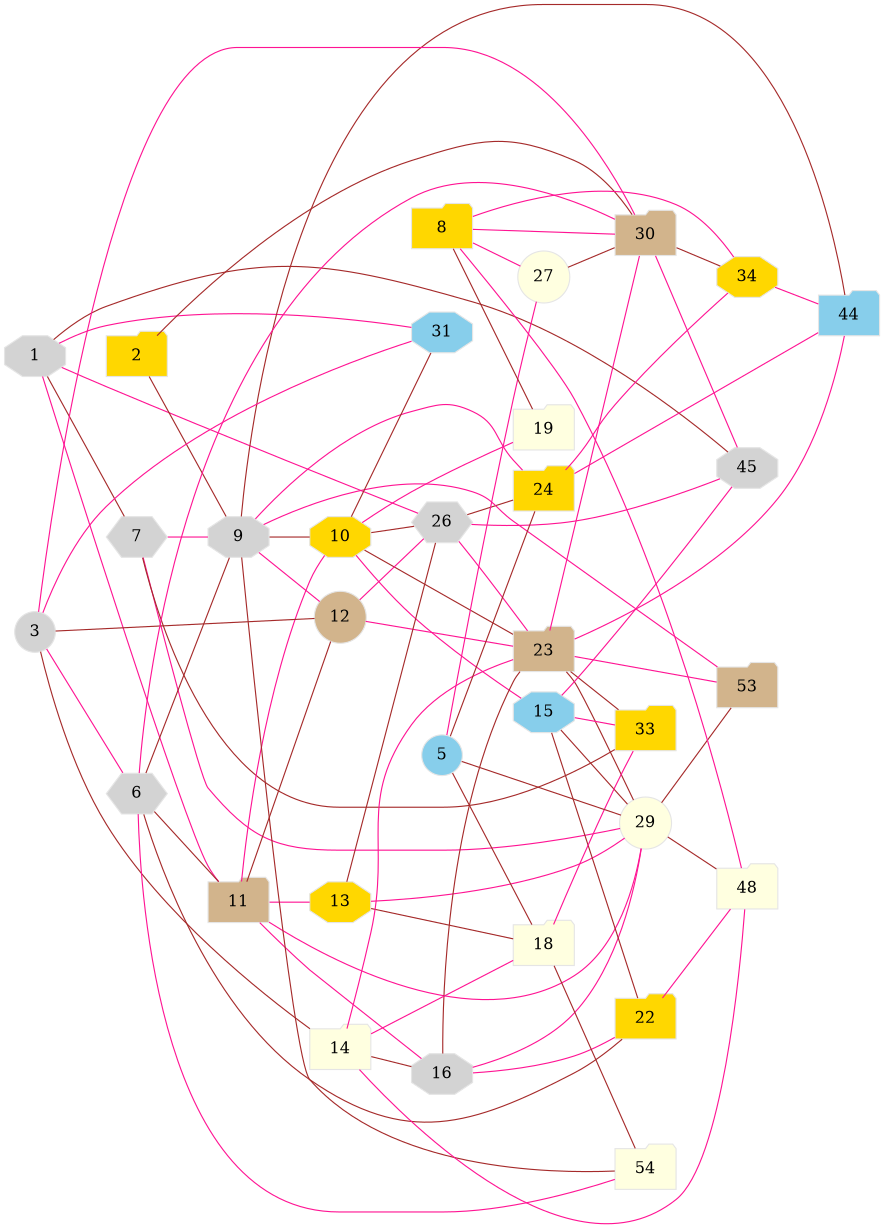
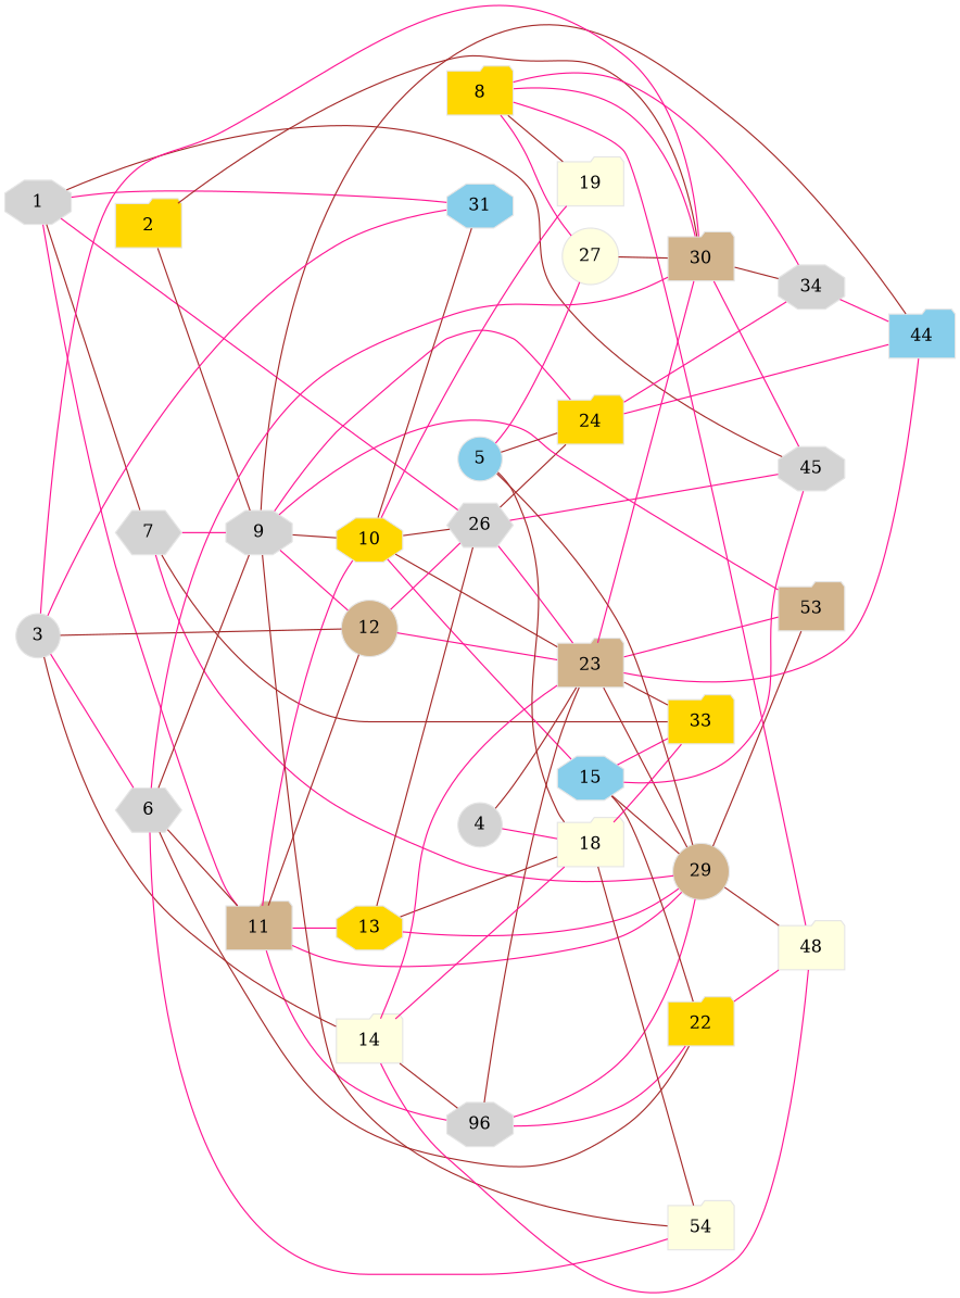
  graph {
    rankdir=LR
    node [color=gray90 fillcolor=lightgrey shape=folder style=filled]
    edge [color=deeppink]
    1 [shape=octagon super="+41"]
    7 [shape=hexagon]
    11 [fillcolor=tan super="+25"]
    n4 [label=26 shape=hexagon super="+35"]
    31 [fillcolor=skyblue shape=octagon]
    45 [shape=octagon super="+47"]
    9 [shape=octagon super="+52"]
-   29 [fillcolor=lightyellow shape=circle super="+42"]
+   29 [fillcolor=tan shape=circle super="+42"]
    33 [fillcolor=gold super="+51"]
    10 [fillcolor=gold shape=octagon super="+40"]
    12 [fillcolor=tan shape=circle super="+50"]
    13 [fillcolor=gold shape=octagon super="+17"]
-   16 [shape=octagon super="+38"]
+   16 [shape=octagon super="+38" label=96]
    23 [fillcolor=tan super="+36"]
    24 [fillcolor=gold super="+46"]
    54 [fillcolor=lightyellow]
    44 [fillcolor=skyblue]
    53 [fillcolor=tan]
    2 [fillcolor=gold]
    30 [fillcolor=tan]
-   34 [fillcolor=gold shape=octagon]
+   34 [shape=octagon]
    3 [shape=circle super="+37"]
    6 [shape=hexagon super="+32"]
    14 [fillcolor=lightyellow]
    22 [fillcolor=gold super="+28"]
    19 [fillcolor=lightyellow]
    15 [fillcolor=skyblue shape=octagon super="+39"]
    18 [fillcolor=lightyellow super="+20"]
    48 [fillcolor=lightyellow super="+49"]
+   4 [shape=circle]
    5 [fillcolor=skyblue shape=circle super="+26"]
    27 [fillcolor=lightyellow shape=circle]
    8 [fillcolor=gold super="+43"]
    1 -- 7 [color=brown]
    1 -- 11
    1 -- n4
    1 -- 31
    1 -- 45 [color=brown weight=2]
    7 -- 9
    7 -- 29
    7 -- 33 [color=brown]
    11 -- 29
    11 -- 10
    11 -- 12 [color=brown]
    11 -- 13
    11 -- 16
    n4 -- 45
    n4 -- 23
    n4 -- 24 [color=brown weight=2]
    9 -- 10 [color=brown]
    9 -- 12
    9 -- 24
    9 -- 54 [color=brown]
    9 -- 44 [color=brown]
    9 -- 53
    29 -- 53 [color=brown]
    29 -- 48 [color=brown]
    10 -- n4 [color=brown]
    10 -- 31 [color=brown]
    10 -- 23 [color=brown weight=2]
    10 -- 19
    10 -- 15
    12 -- n4
    12 -- 23
    13 -- n4 [color=brown]
    13 -- 29
    13 -- 18 [color=brown]
    16 -- 29
    16 -- 23 [color=brown]
    16 -- 22
    23 -- 29 [color=brown weight=2]
    23 -- 33 [color=brown weight=2]
    23 -- 44
    23 -- 53
    23 -- 30
    24 -- 44
    24 -- 34
    2 -- 9 [color=brown]
    2 -- 30 [color=brown]
    30 -- 45
    30 -- 34 [color=brown]
    34 -- 44
    3 -- 31
    3 -- 12 [color=brown]
    3 -- 30
    3 -- 6
    3 -- 14 [color=brown]
    6 -- 11 [color=brown]
    6 -- 9 [color=brown]
    6 -- 54
    6 -- 30
    6 -- 22 [color=brown]
    14 -- 16 [color=brown]
    14 -- 23
    14 -- 18
    14 -- 48
    22 -- 48
    15 -- 45
    15 -- 29 [color=brown]
    15 -- 33
    15 -- 22 [color=brown]
    18 -- 33
    18 -- 54 [color=brown]
+   4 -- 23 [color=brown]
+   4 -- 18
    5 -- 29 [color=brown]
    5 -- 24 [color=brown]
    5 -- 18 [color=brown]
    5 -- 27
    27 -- 30 [color=brown]
    8 -- 30
    8 -- 34
    8 -- 19 [color=brown]
    8 -- 48
    8 -- 27
  }
